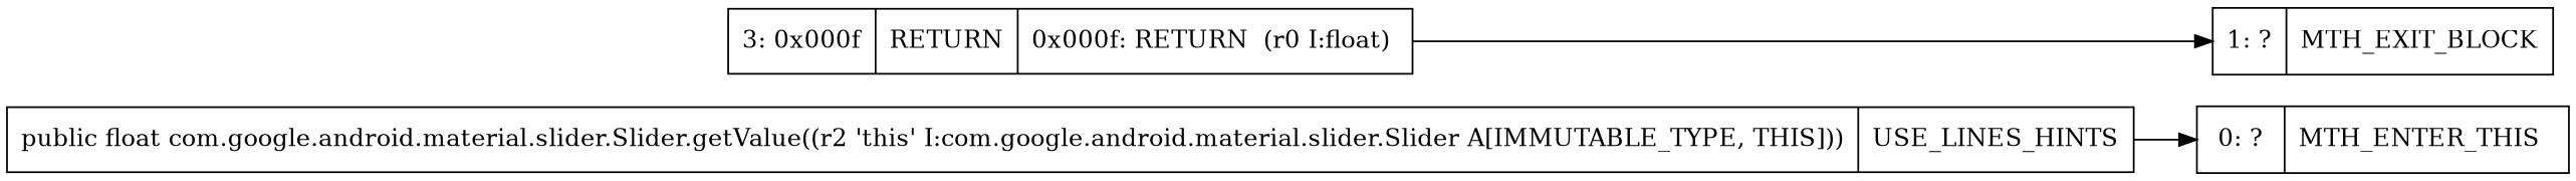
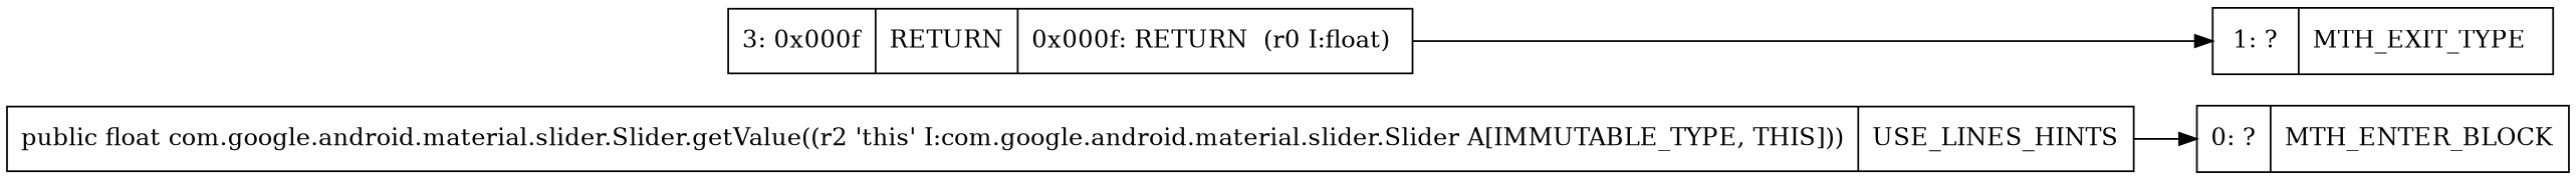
  digraph {
    rankdir=LR
    node [shape=record]
-   n1 [label="{0\:\ ?|MTH_ENTER_THIS\l}"]
+   n1 [label="{0\:\ ?|MTH_ENTER_BLOCK\l}"]
    n2 [label="{3\:\ 0x000f|RETURN\l|0x000f: RETURN  (r0 I:float) \l}"]
-   n3 [label="{1\:\ ?|MTH_EXIT_BLOCK\l}"]
+   n3 [label="{1\:\ ?|MTH_EXIT_TYPE\l}"]
    n4 [label="{public float com.google.android.material.slider.Slider.getValue((r2 'this' I:com.google.android.material.slider.Slider A[IMMUTABLE_TYPE, THIS]))  | USE_LINES_HINTS\l}"]
    n2 -> n3
    n4 -> n1
  }
